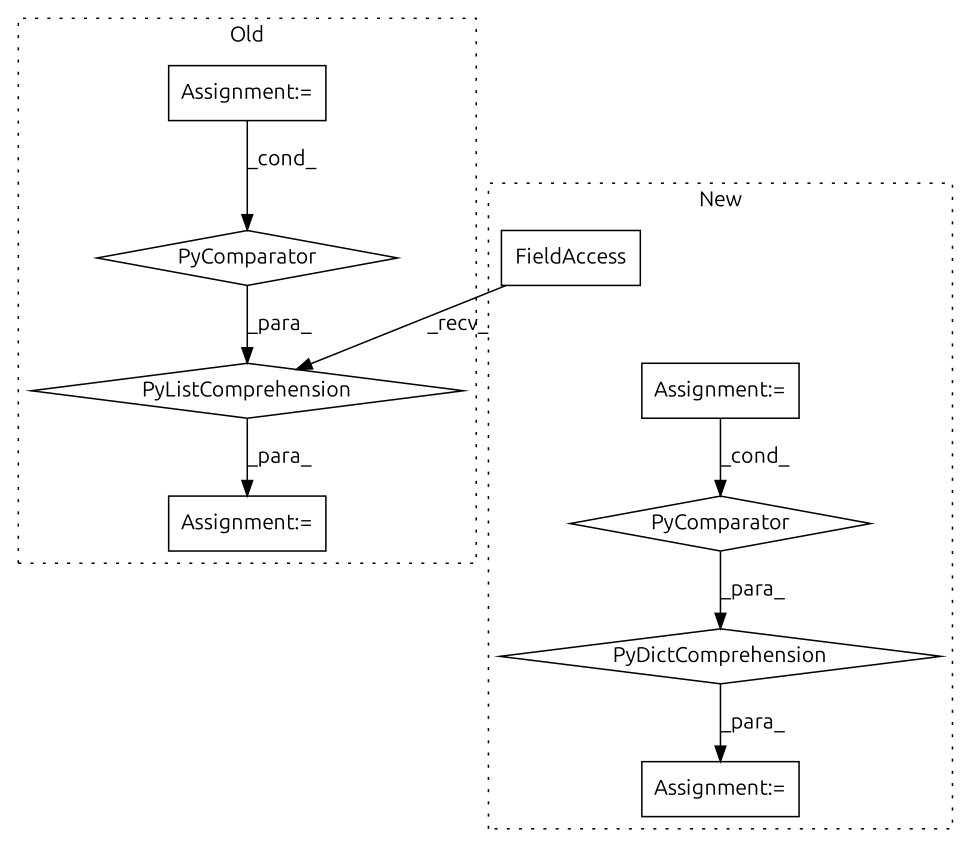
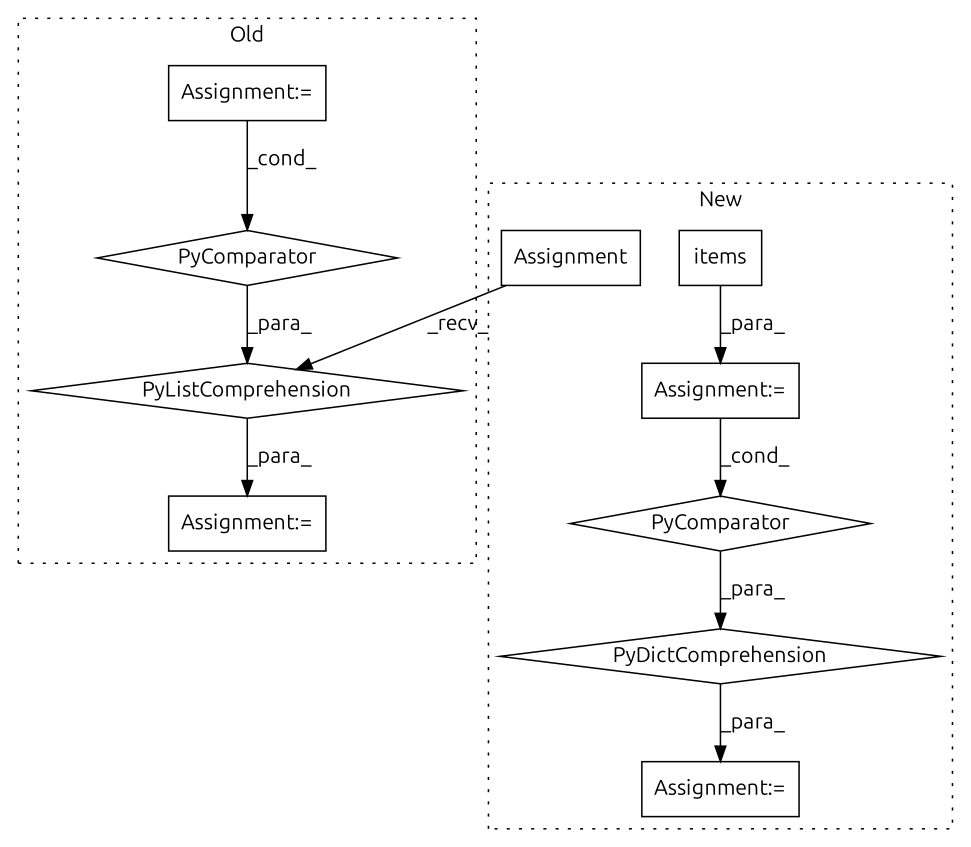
  digraph {
    fontname=Ubuntu
    node [a=7 fontname=Ubuntu l=32 s=1168 shape=box]
    edge [fontname=Ubuntu]
    n1 [a=109 l=131 label=PyListComprehension s=1077 shape=diamond]
    n2 [label="Assignment:="]
    n3 [a=113 label=PyComparator shape=diamond]
    n4 [l=14 label="Assignment:=" s=1490]
    n5 [a=110 l=163 label=PyDictComprehension s=475 shape=diamond]
    n6 [l=50 label="Assignment:=" s=580]
    n7 [a=113 l=50 label=PyComparator s=580 shape=diamond]
    n8 [l=12 label="Assignment:=" s=463]
-   n10 [a=22 l=22 label=FieldAccess s=591]
+   n9 [a=32 l=7 label=items s=614]
+   n10 [a=22 l=22 label=Assignment s=591]
    subgraph cluster_1 {
      label=Old
      style=dotted
      n1
      n2
      n3
      n4
    }
    subgraph cluster_2 {
      label=New
      style=dotted
      n5
      n6
      n7
      n8
+     n9
      n10
    }
    n1 -> n4 [label=_para_]
    n2 -> n3 [label=_cond_]
    n3 -> n1 [label=_para_]
    n5 -> n8 [label=_para_]
    n6 -> n7 [label=_cond_]
    n7 -> n5 [label=_para_]
+   n9 -> n6 [label=_para_]
    n10 -> n1 [label=_recv_]
  }
